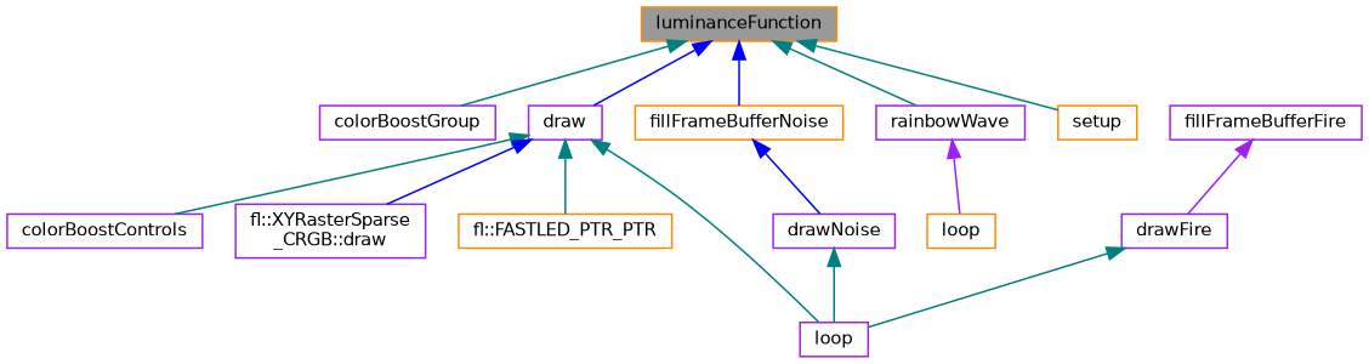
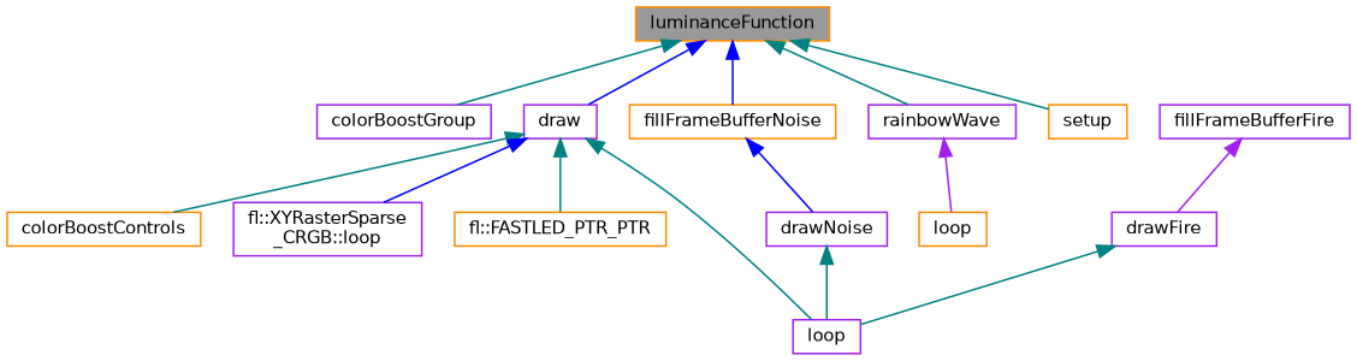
  digraph {
    rankdir=TB
    node [color=purple fillcolor=white fontname=Helvetica fontsize=10 shape=box style=filled]
    edge [color=teal dir=back fontname=Helvetica fontsize=10 labelfontname=Helvetica labelfontsize=10 style=solid]
    n1 [color=darkorange fillcolor=grey60 fontcolor=black height=0.2 label=luminanceFunction width=0.4]
    n2 [height=0.2 label=colorBoostGroup width=0.4]
    n3 [height=0.2 label=draw width=0.4]
    n4 [color=darkorange height=0.2 label=fillFrameBufferNoise width=0.4]
    n5 [height=0.2 label=rainbowWave width=0.4]
    n6 [color=darkorange height=0.2 label=setup width=0.4]
-   n7 [height=0.2 label=colorBoostControls width=0.4]
-   n8 [height=0.2 label="fl::XYRasterSparse\l_CRGB::draw" width=0.4]
+   n7 [color=darkorange height=0.2 label=colorBoostControls width=0.4]
+   n8 [height=0.2 label="fl::XYRasterSparse\l_CRGB::loop" width=0.4]
    n9 [color=darkorange height=0.2 label="fl::FASTLED_PTR_PTR" width=0.4]
    n10 [height=0.2 label=loop width=0.4]
    n11 [height=0.2 label=fillFrameBufferFire width=0.4]
    n12 [height=0.2 label=drawFire width=0.4]
    n13 [height=0.2 label=drawNoise width=0.4]
    n14 [color=darkorange height=0.2 label=loop width=0.4]
    n1 -> n2
    n1 -> n3 [color=blue]
    n1 -> n4 [color=blue]
    n1 -> n5
    n1 -> n6
    n3 -> n7
    n3 -> n8 [color=blue]
    n3 -> n9
    n3 -> n10
    n4 -> n13 [color=blue]
    n5 -> n14 [color=purple]
    n11 -> n12 [color=purple]
    n12 -> n10
    n13 -> n10
  }
